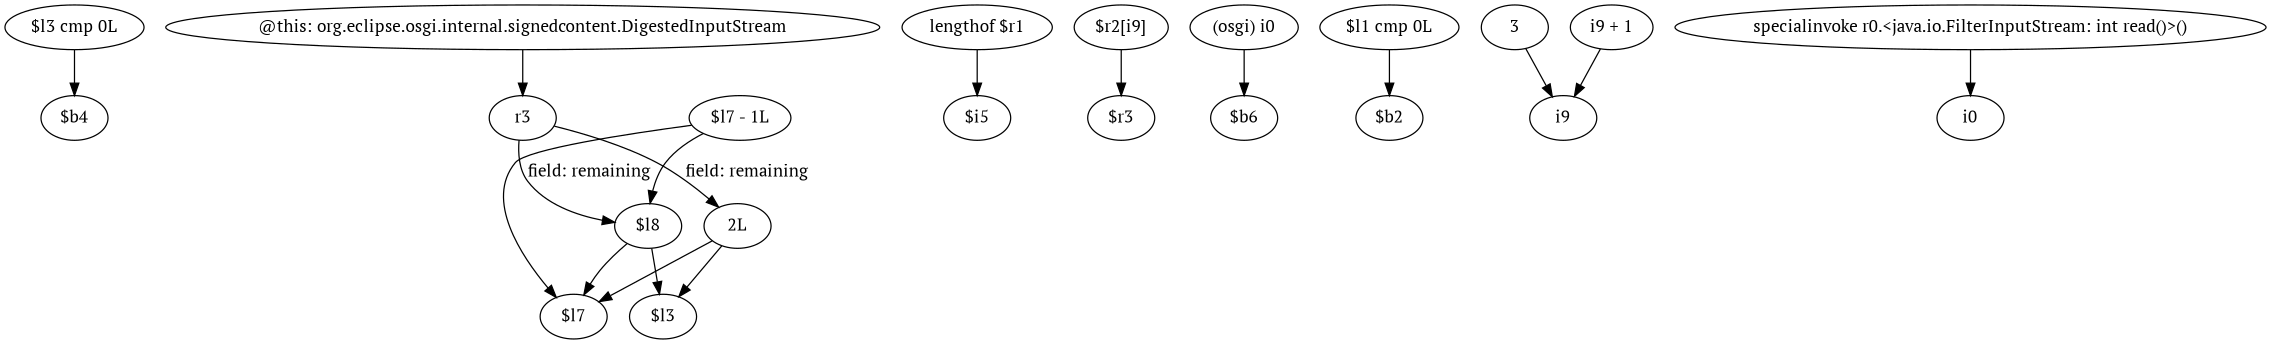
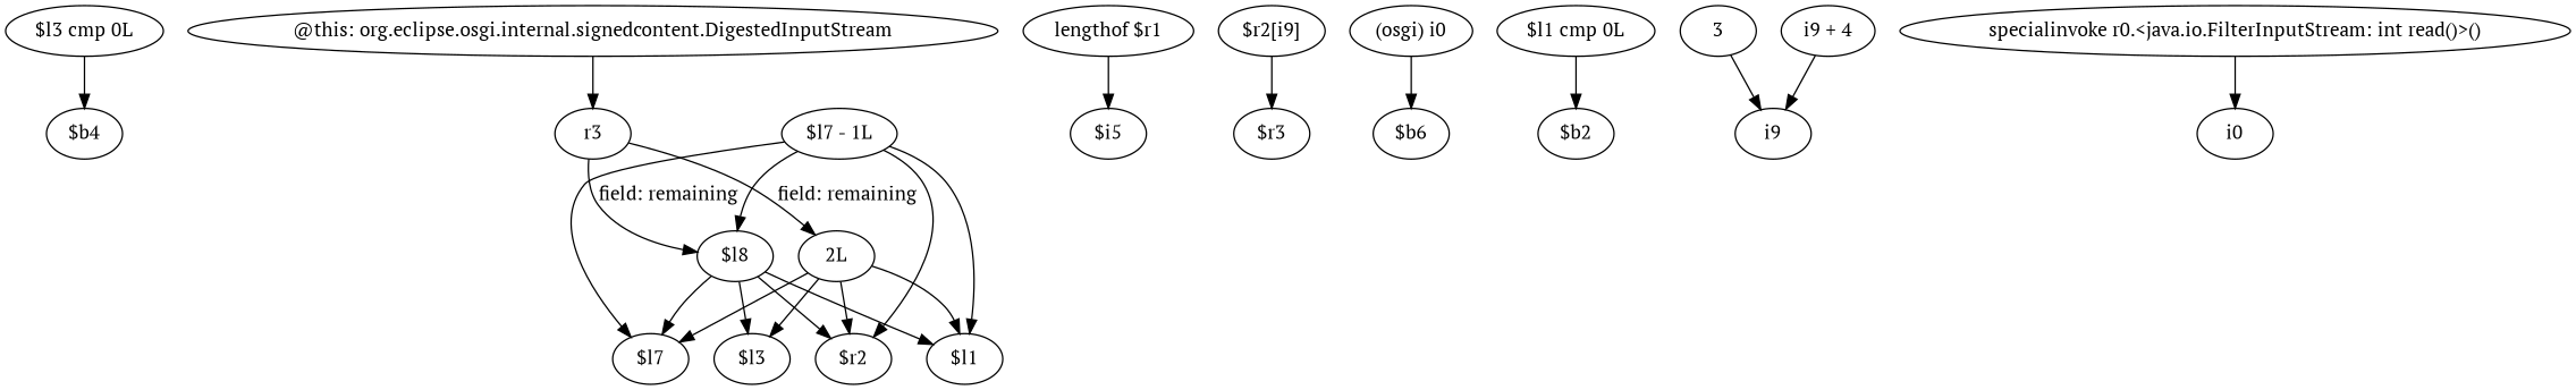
  digraph {
    fontname="PT Serif"
    node [fontname="PT Serif"]
    edge [fontname="PT Serif"]
    n1 [label="$l3 cmp 0L"]
    n2 [label="$b4"]
    n3 [label="@this: org.eclipse.osgi.internal.signedcontent.DigestedInputStream"]
    n4 [label=r3]
    n5 [label="$l8"]
    n6 [label="2L"]
+   n7 [label="$r2"]
    n8 [label="$l3"]
+   n9 [label="$l1"]
    n10 [label="$l7"]
    n11 [label="lengthof $r1"]
    n12 [label="$i5"]
    n13 [label="$l7 - 1L"]
    n14 [label="$r2[i9]"]
    n15 [label="$r3"]
    n16 [label="(osgi) i0"]
    n17 [label="$b6"]
    n18 [label="$l1 cmp 0L"]
    n19 [label="$b2"]
    n20 [label=3]
    n21 [label=i9]
-   n22 [label="i9 + 1"]
+   n22 [label="i9 + 4"]
    n23 [label="specialinvoke r0.<java.io.FilterInputStream: int read()>()"]
    n24 [label=i0]
    n1 -> n2
    n3 -> n4
    n4 -> n5 [label="field: remaining"]
    n4 -> n6 [label="field: remaining"]
+   n5 -> n7
    n5 -> n8
+   n5 -> n9
    n5 -> n10
+   n6 -> n7
    n6 -> n8
+   n6 -> n9
    n6 -> n10
    n11 -> n12
    n13 -> n5
+   n13 -> n7
+   n13 -> n9
    n13 -> n10
    n14 -> n15
    n16 -> n17
    n18 -> n19
    n20 -> n21
    n22 -> n21
    n23 -> n24
  }
